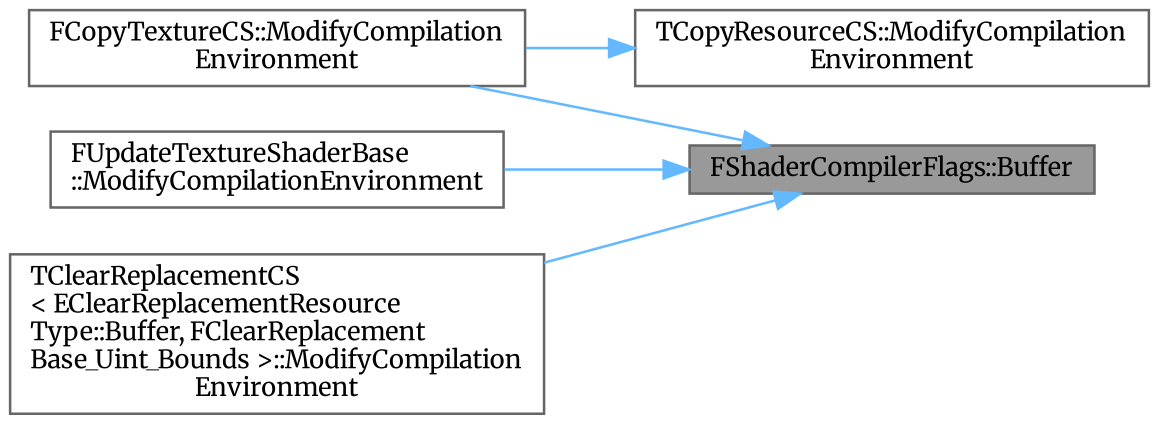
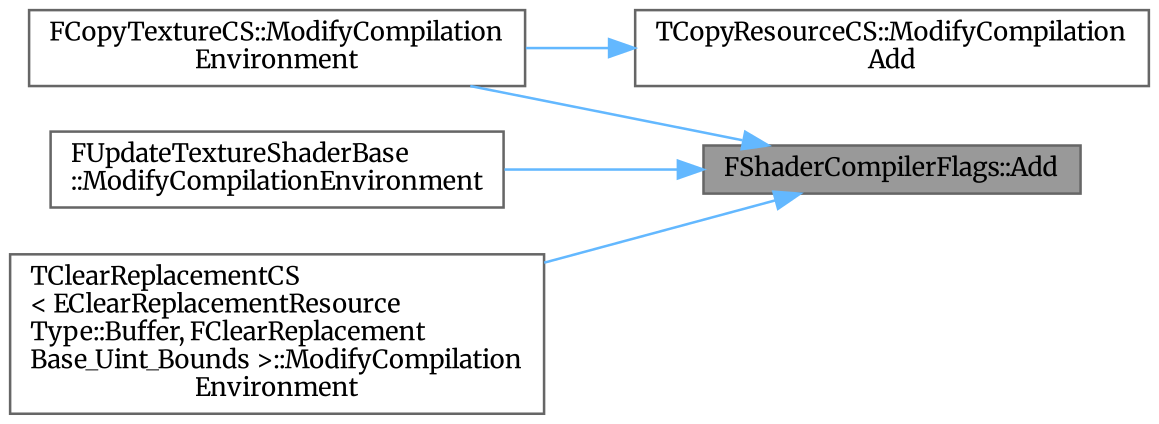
  digraph {
    fontname=Merriweather
    rankdir=RL
    node [color=grey40 fillcolor=white fontname=Merriweather fontsize=10 shape=box style=filled]
    edge [color=steelblue1 dir=back fontname=Merriweather fontsize=10 labelfontname=Helvetica labelfontsize=10 style=solid]
-   n1 [color=gray40 fillcolor=grey60 fontcolor=black height=0.2 label="FShaderCompilerFlags::Buffer" width=0.4]
+   n1 [color=gray40 fillcolor=grey60 fontcolor=black height=0.2 label="FShaderCompilerFlags::Add" width=0.4]
    n2 [height=0.2 label="FCopyTextureCS::ModifyCompilation\lEnvironment" width=0.4]
    n3 [height=0.2 label="FUpdateTextureShaderBase\l::ModifyCompilationEnvironment" width=0.4]
    n4 [height=0.2 label="TClearReplacementCS\l\< EClearReplacementResource\lType::Buffer, FClearReplacement\lBase_Uint_Bounds \>::ModifyCompilation\lEnvironment" width=0.4]
-   n5 [height=0.2 label="TCopyResourceCS::ModifyCompilation\lEnvironment" width=0.4]
+   n5 [height=0.2 label="TCopyResourceCS::ModifyCompilation\lAdd" width=0.4]
    n1 -> n2
    n1 -> n3
    n1 -> n4
    n5 -> n2
  }
